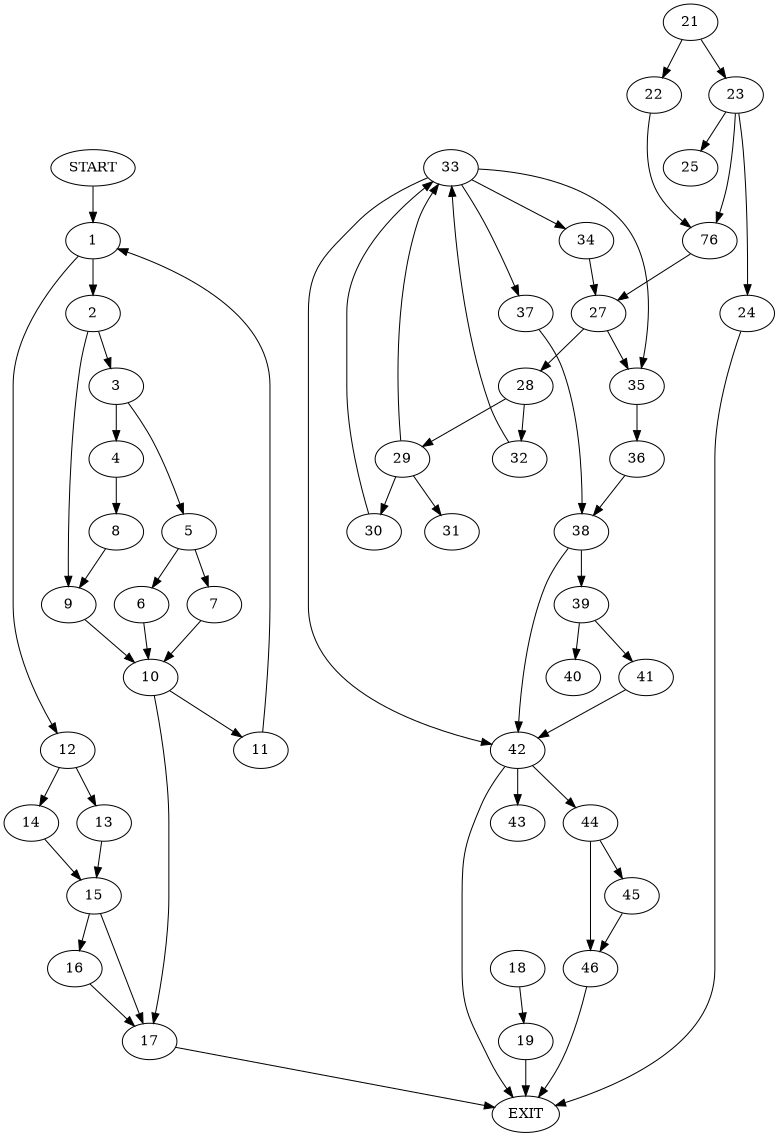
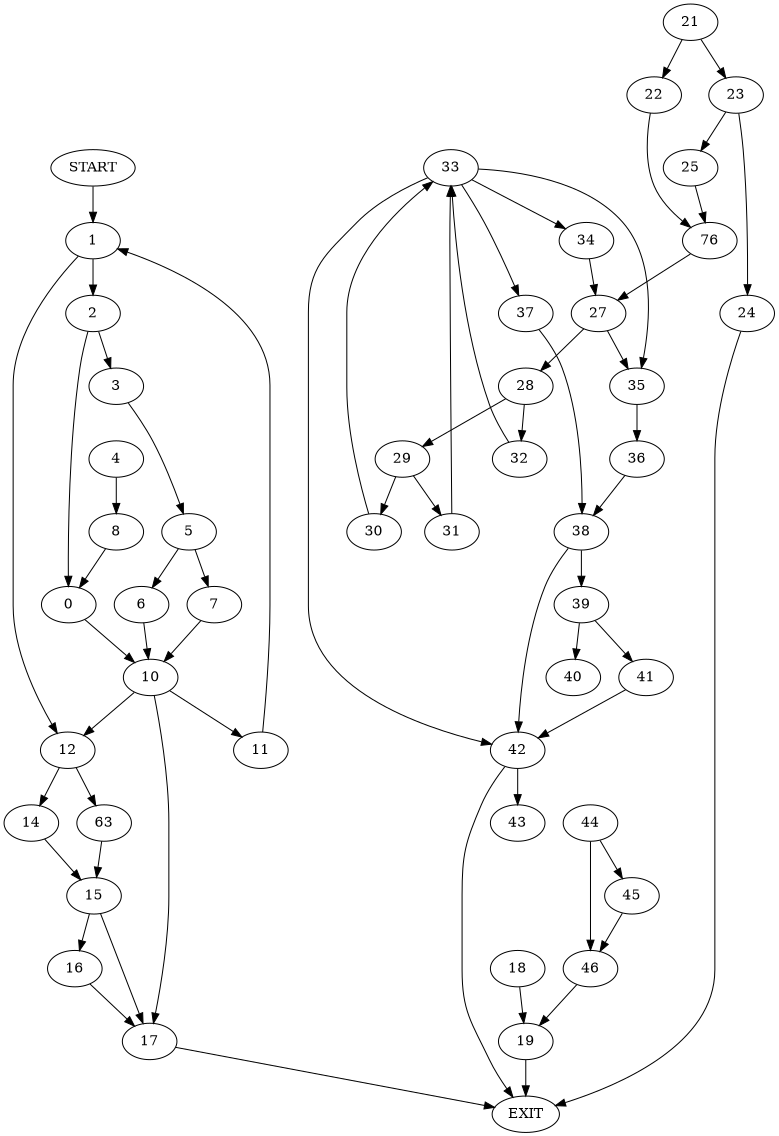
  digraph {
    n1 [label=START]
    1
    2
    12
    3
-   9
-   13
+   9 [label=0]
+   13 [label=63]
    14
    4
    5
    10
    8
    6
    7
    11
    17
    n17 [label=EXIT]
    15
    16
    18
    19
    21
    23
    22
    24
    25
    n27 [label=76]
    27
    28
    35
    29
    32
    36
    30
    31
    33
    34
    42
    37
    43
    44
    38
    39
    40
    41
    45
    46
    n1 -> 1
    1 -> 2
    1 -> 12
    2 -> 3
    2 -> 9
    12 -> 13
    12 -> 14
-   3 -> 4
    3 -> 5
    9 -> 10
    13 -> 15
    14 -> 15
    4 -> 8
    5 -> 6
    5 -> 7
+   10 -> 12 [tailport=s2]
    10 -> 11
    10 -> 17
    8 -> 9
    6 -> 10
    7 -> 10
    11 -> 1
    17 -> n17
    15 -> 17
    15 -> 16
    16 -> 17
    18 -> 19
    19 -> n17
    21 -> 23
    21 -> 22
    23 -> 24
    23 -> 25
    22 -> n27
    24 -> n17
-   23 -> n27
+   25 -> n27
    n27 -> 27
    27 -> 28
    27 -> 35
    28 -> 29
    28 -> 32
    35 -> 36
    29 -> 30
    29 -> 31
    32 -> 33
    36 -> 38
    30 -> 33
-   29 -> 33
+   31 -> 33
    33 -> 35 [tailport=s2]
    33 -> 34
    33 -> 42
    33 -> 37
    34 -> 27
    42 -> n17
    42 -> 43
-   42 -> 44 [tailport=s2]
    37 -> 38
    44 -> 45
    44 -> 46
    38 -> 42
    38 -> 39
    39 -> 40
    39 -> 41
    41 -> 42
    45 -> 46
-   46 -> n17
+   46 -> 19
  }
